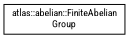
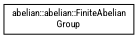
  digraph {
    rankdir=LR
    fontname="Roboto Condensed"
-   n1 [color=black fillcolor=white fontname="Roboto Condensed" fontsize=10 height=0.2 label="atlas::abelian::FiniteAbelian\lGroup" shape=record style=filled width=0.4]
+   n1 [color=black fillcolor=white fontname="Roboto Condensed" fontsize=10 height=0.2 label="abelian::abelian::FiniteAbelian\lGroup" shape=record style=filled width=0.4]
  }
